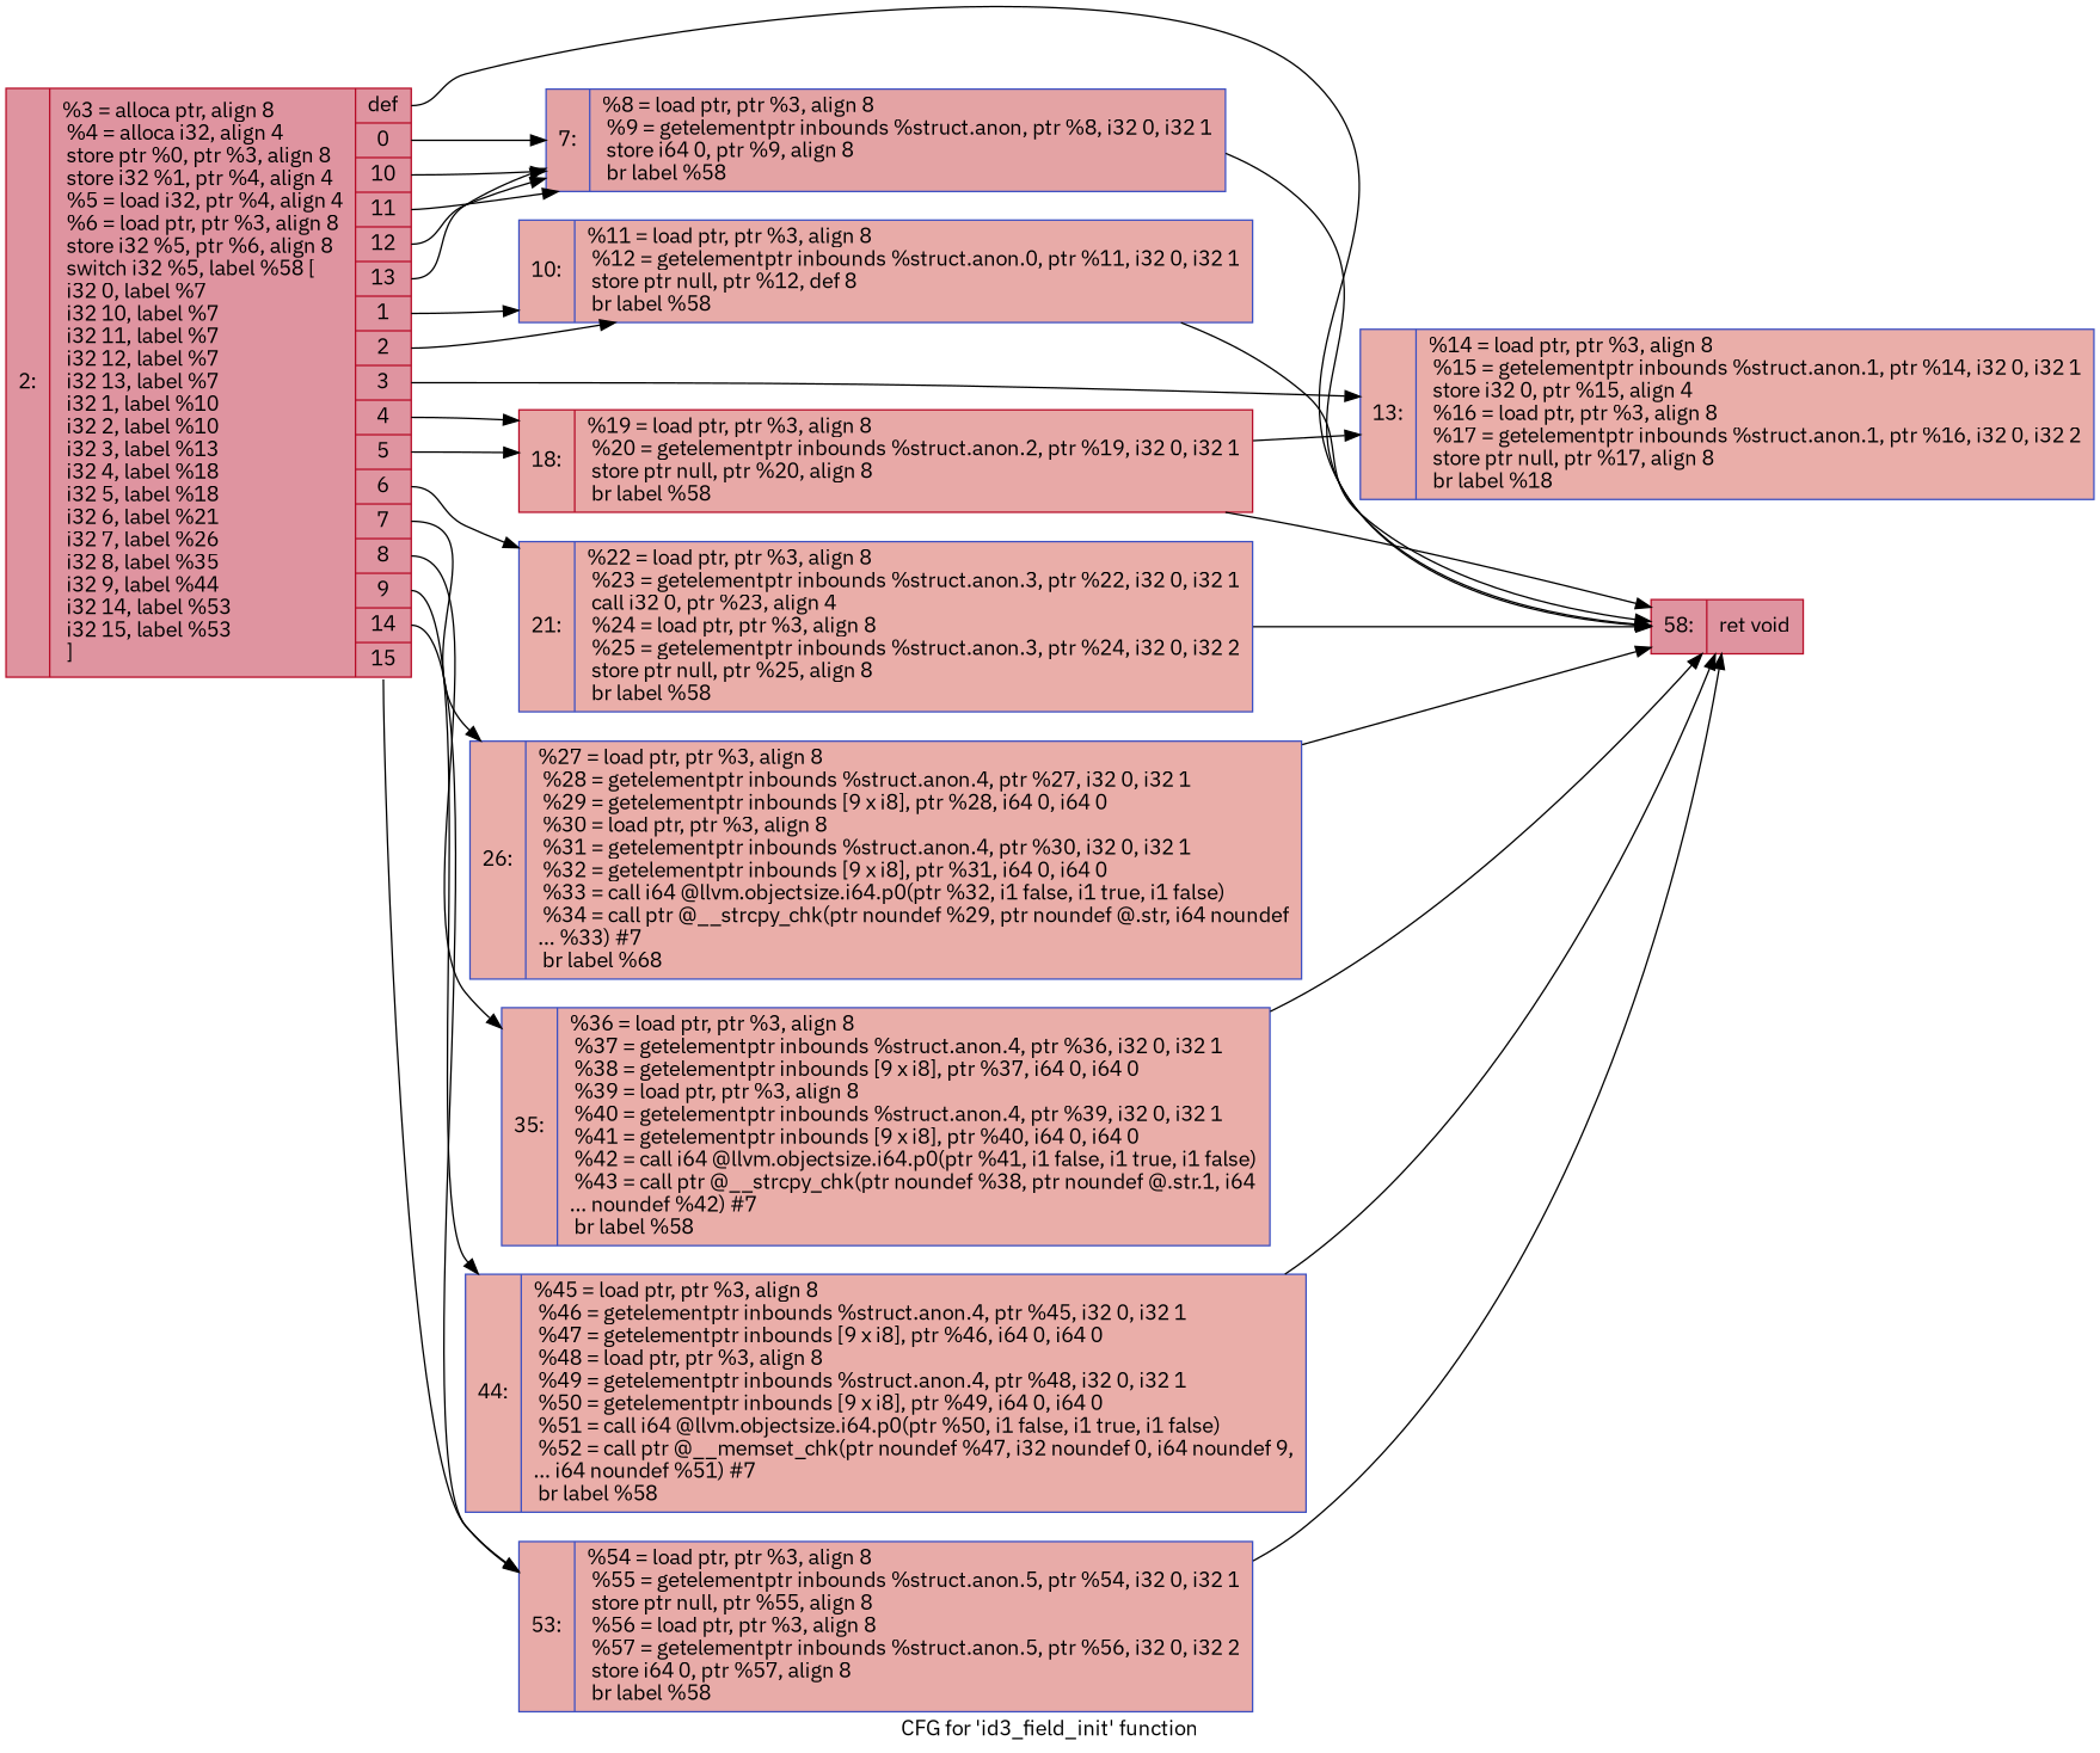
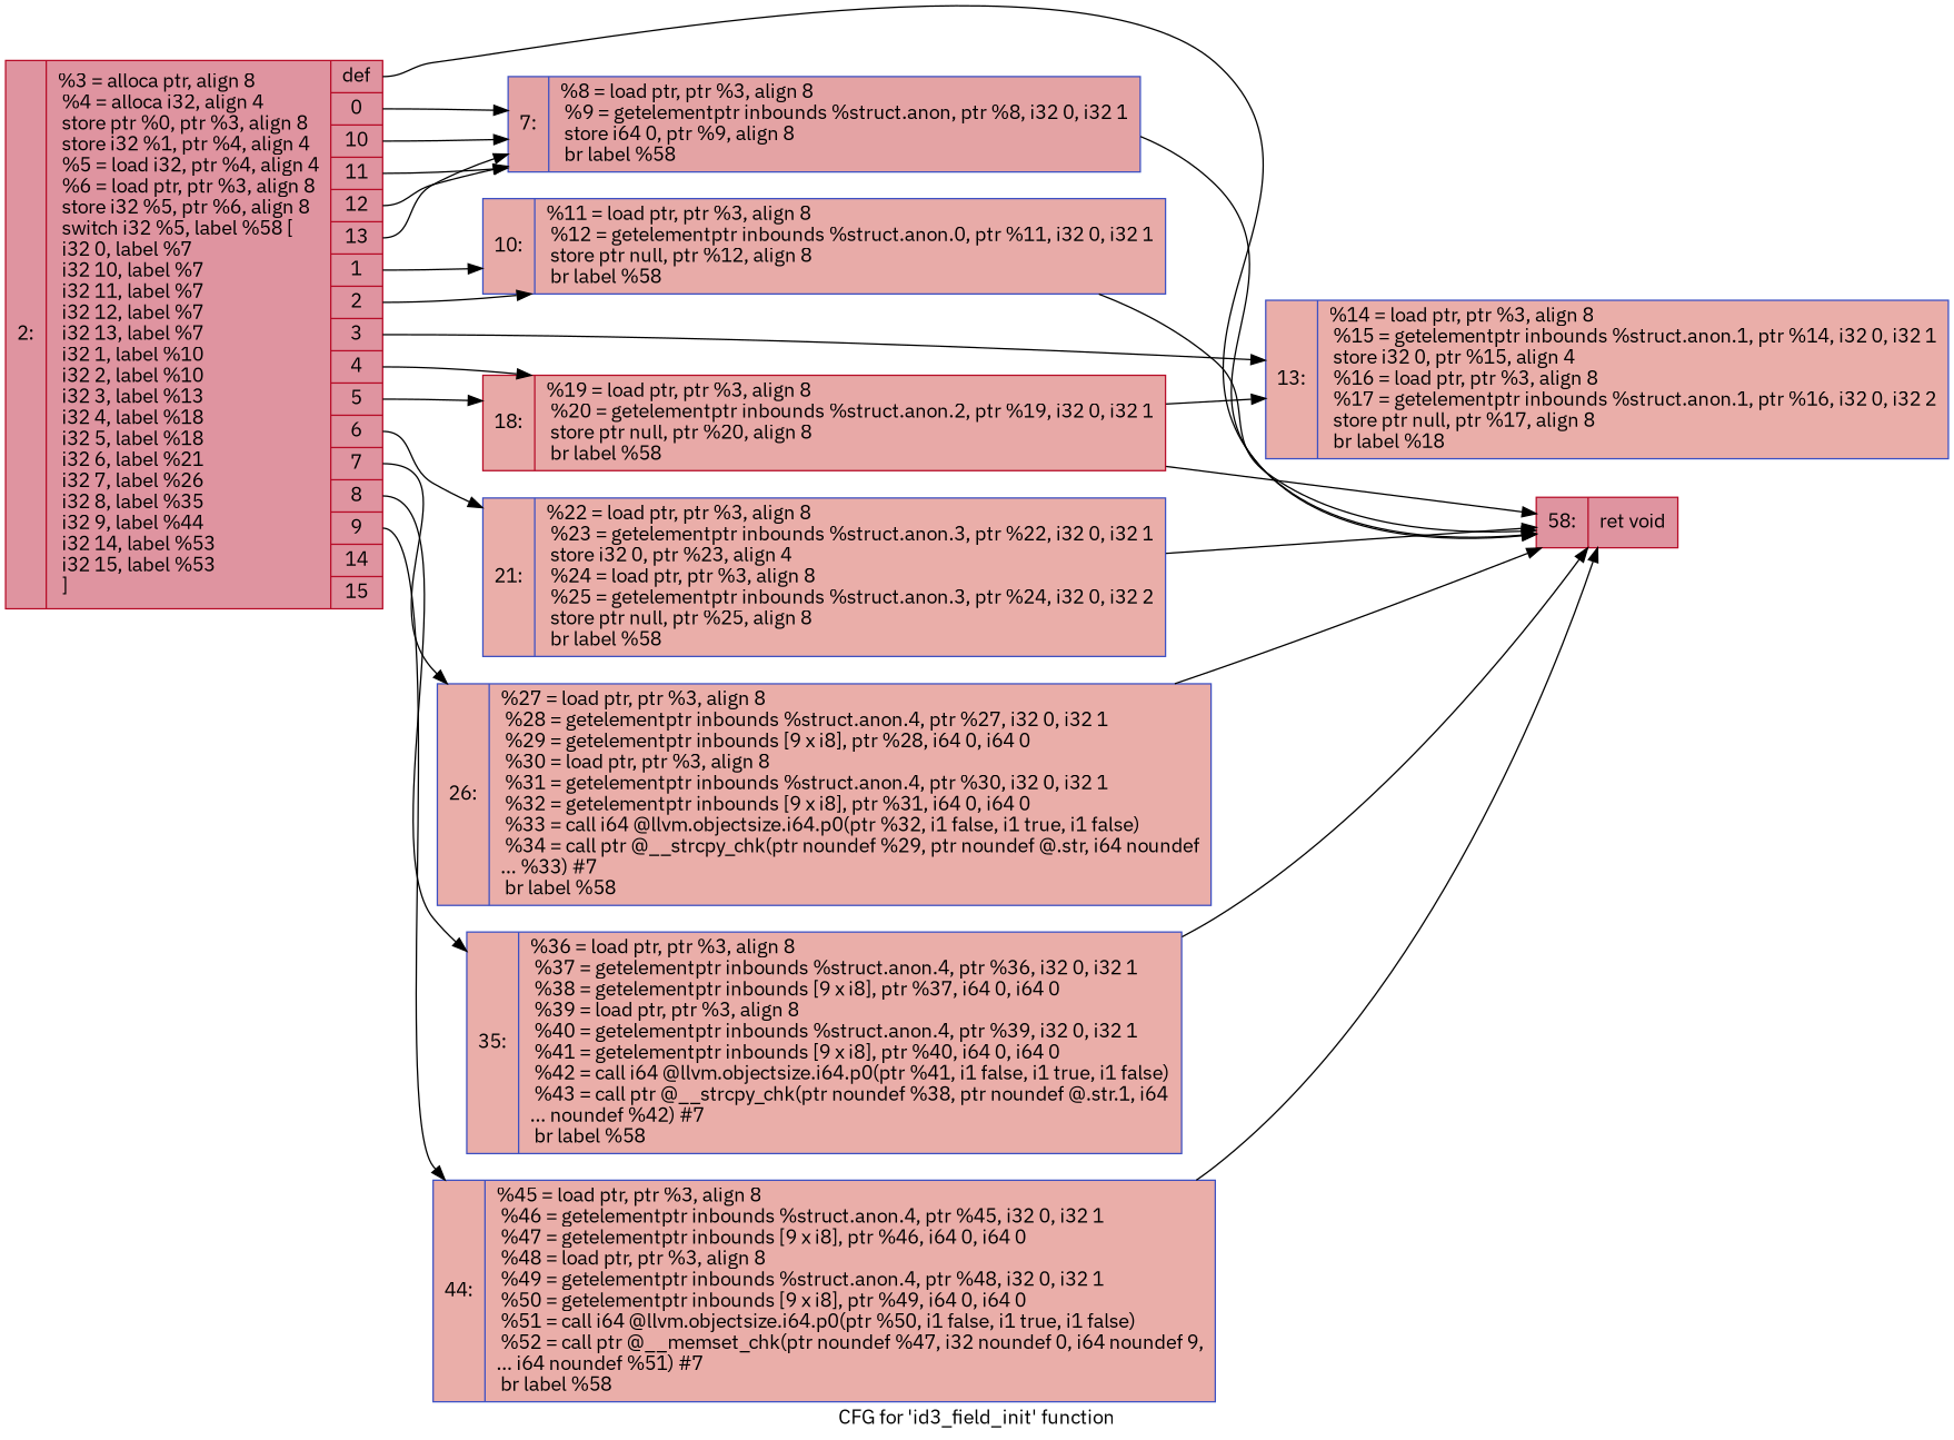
  digraph {
    fontname="IBM Plex Sans"
    label="CFG for 'id3_field_init' function"
    rankdir=LR
    node [color="#3d50c3ff" fillcolor="#d0473d70" fontname="IBM Plex Sans" shape=record style=filled]
    edge [fontname="IBM Plex Sans"]
    n1 [color="#b70d28ff" fillcolor="#b70d2870" label="{2:\l|  %3 = alloca ptr, align 8\l  %4 = alloca i32, align 4\l  store ptr %0, ptr %3, align 8\l  store i32 %1, ptr %4, align 4\l  %5 = load i32, ptr %4, align 4\l  %6 = load ptr, ptr %3, align 8\l  store i32 %5, ptr %6, align 8\l  switch i32 %5, label %58 [\l    i32 0, label %7\l    i32 10, label %7\l    i32 11, label %7\l    i32 12, label %7\l    i32 13, label %7\l    i32 1, label %10\l    i32 2, label %10\l    i32 3, label %13\l    i32 4, label %18\l    i32 5, label %18\l    i32 6, label %21\l    i32 7, label %26\l    i32 8, label %35\l    i32 9, label %44\l    i32 14, label %53\l    i32 15, label %53\l  ]\l|{<s0>def|<s1>0|<s2>10|<s3>11|<s4>12|<s5>13|<s6>1|<s7>2|<s8>3|<s9>4|<s10>5|<s11>6|<s12>7|<s13>8|<s14>9|<s15>14|<s16>15}}"]
    n2 [color="#b70d28ff" fillcolor="#b70d2870" label="{58:\l|  ret void\l}"]
    n3 [fillcolor="#c32e3170" label="{7:\l|  %8 = load ptr, ptr %3, align 8\l  %9 = getelementptr inbounds %struct.anon, ptr %8, i32 0, i32 1\l  store i64 0, ptr %9, align 8\l  br label %58\l}"]
-   n4 [fillcolor="#cc403a70" label="{10:\l|  %11 = load ptr, ptr %3, align 8\l  %12 = getelementptr inbounds %struct.anon.0, ptr %11, i32 0, i32 1\l  store ptr null, ptr %12, def 8\l  br label %58\l}"]
+   n4 [fillcolor="#cc403a70" label="{10:\l|  %11 = load ptr, ptr %3, align 8\l  %12 = getelementptr inbounds %struct.anon.0, ptr %11, i32 0, i32 1\l  store ptr null, ptr %12, align 8\l  br label %58\l}"]
    n5 [label="{13:\l|  %14 = load ptr, ptr %3, align 8\l  %15 = getelementptr inbounds %struct.anon.1, ptr %14, i32 0, i32 1\l  store i32 0, ptr %15, align 4\l  %16 = load ptr, ptr %3, align 8\l  %17 = getelementptr inbounds %struct.anon.1, ptr %16, i32 0, i32 2\l  store ptr null, ptr %17, align 8\l  br label %18\l}"]
    n6 [color="#b70d28ff" fillcolor="#ca3b3770" label="{18:\l|  %19 = load ptr, ptr %3, align 8\l  %20 = getelementptr inbounds %struct.anon.2, ptr %19, i32 0, i32 1\l  store ptr null, ptr %20, align 8\l  br label %58\l}"]
-   n7 [label="{21:\l|  %22 = load ptr, ptr %3, align 8\l  %23 = getelementptr inbounds %struct.anon.3, ptr %22, i32 0, i32 1\l  call i32 0, ptr %23, align 4\l  %24 = load ptr, ptr %3, align 8\l  %25 = getelementptr inbounds %struct.anon.3, ptr %24, i32 0, i32 2\l  store ptr null, ptr %25, align 8\l  br label %58\l}"]
-   n8 [label="{26:\l|  %27 = load ptr, ptr %3, align 8\l  %28 = getelementptr inbounds %struct.anon.4, ptr %27, i32 0, i32 1\l  %29 = getelementptr inbounds [9 x i8], ptr %28, i64 0, i64 0\l  %30 = load ptr, ptr %3, align 8\l  %31 = getelementptr inbounds %struct.anon.4, ptr %30, i32 0, i32 1\l  %32 = getelementptr inbounds [9 x i8], ptr %31, i64 0, i64 0\l  %33 = call i64 @llvm.objectsize.i64.p0(ptr %32, i1 false, i1 true, i1 false)\l  %34 = call ptr @__strcpy_chk(ptr noundef %29, ptr noundef @.str, i64 noundef\l... %33) #7\l  br label %68\l}"]
+   n7 [label="{21:\l|  %22 = load ptr, ptr %3, align 8\l  %23 = getelementptr inbounds %struct.anon.3, ptr %22, i32 0, i32 1\l  store i32 0, ptr %23, align 4\l  %24 = load ptr, ptr %3, align 8\l  %25 = getelementptr inbounds %struct.anon.3, ptr %24, i32 0, i32 2\l  store ptr null, ptr %25, align 8\l  br label %58\l}"]
+   n8 [label="{26:\l|  %27 = load ptr, ptr %3, align 8\l  %28 = getelementptr inbounds %struct.anon.4, ptr %27, i32 0, i32 1\l  %29 = getelementptr inbounds [9 x i8], ptr %28, i64 0, i64 0\l  %30 = load ptr, ptr %3, align 8\l  %31 = getelementptr inbounds %struct.anon.4, ptr %30, i32 0, i32 1\l  %32 = getelementptr inbounds [9 x i8], ptr %31, i64 0, i64 0\l  %33 = call i64 @llvm.objectsize.i64.p0(ptr %32, i1 false, i1 true, i1 false)\l  %34 = call ptr @__strcpy_chk(ptr noundef %29, ptr noundef @.str, i64 noundef\l... %33) #7\l  br label %58\l}"]
    n9 [label="{35:\l|  %36 = load ptr, ptr %3, align 8\l  %37 = getelementptr inbounds %struct.anon.4, ptr %36, i32 0, i32 1\l  %38 = getelementptr inbounds [9 x i8], ptr %37, i64 0, i64 0\l  %39 = load ptr, ptr %3, align 8\l  %40 = getelementptr inbounds %struct.anon.4, ptr %39, i32 0, i32 1\l  %41 = getelementptr inbounds [9 x i8], ptr %40, i64 0, i64 0\l  %42 = call i64 @llvm.objectsize.i64.p0(ptr %41, i1 false, i1 true, i1 false)\l  %43 = call ptr @__strcpy_chk(ptr noundef %38, ptr noundef @.str.1, i64\l... noundef %42) #7\l  br label %58\l}"]
    n10 [label="{44:\l|  %45 = load ptr, ptr %3, align 8\l  %46 = getelementptr inbounds %struct.anon.4, ptr %45, i32 0, i32 1\l  %47 = getelementptr inbounds [9 x i8], ptr %46, i64 0, i64 0\l  %48 = load ptr, ptr %3, align 8\l  %49 = getelementptr inbounds %struct.anon.4, ptr %48, i32 0, i32 1\l  %50 = getelementptr inbounds [9 x i8], ptr %49, i64 0, i64 0\l  %51 = call i64 @llvm.objectsize.i64.p0(ptr %50, i1 false, i1 true, i1 false)\l  %52 = call ptr @__memset_chk(ptr noundef %47, i32 noundef 0, i64 noundef 9,\l... i64 noundef %51) #7\l  br label %58\l}"]
-   n11 [fillcolor="#cc403a70" label="{53:\l|  %54 = load ptr, ptr %3, align 8\l  %55 = getelementptr inbounds %struct.anon.5, ptr %54, i32 0, i32 1\l  store ptr null, ptr %55, align 8\l  %56 = load ptr, ptr %3, align 8\l  %57 = getelementptr inbounds %struct.anon.5, ptr %56, i32 0, i32 2\l  store i64 0, ptr %57, align 8\l  br label %58\l}"]
    n1 -> n2 [tailport=s0]
    n1 -> n3 [tailport=s1]
    n1 -> n3 [tailport=s2]
    n1 -> n3 [tailport=s3]
    n1 -> n3 [tailport=s4]
    n1 -> n3 [tailport=s5]
    n1 -> n4 [tailport=s6]
    n1 -> n4 [tailport=s7]
    n1 -> n5 [tailport=s8]
    n1 -> n6 [tailport=s9]
    n1 -> n6 [tailport=s10]
    n1 -> n7 [tailport=s11]
    n1 -> n8 [tailport=s12]
    n1 -> n9 [tailport=s13]
    n1 -> n10 [tailport=s14]
-   n1 -> n11 [tailport=s15]
-   n1 -> n11 [tailport=s16]
    n3 -> n2
    n4 -> n2
    n6 -> n2
    n6 -> n5
    n7 -> n2
    n8 -> n2
    n9 -> n2
    n10 -> n2
-   n11 -> n2
  }
